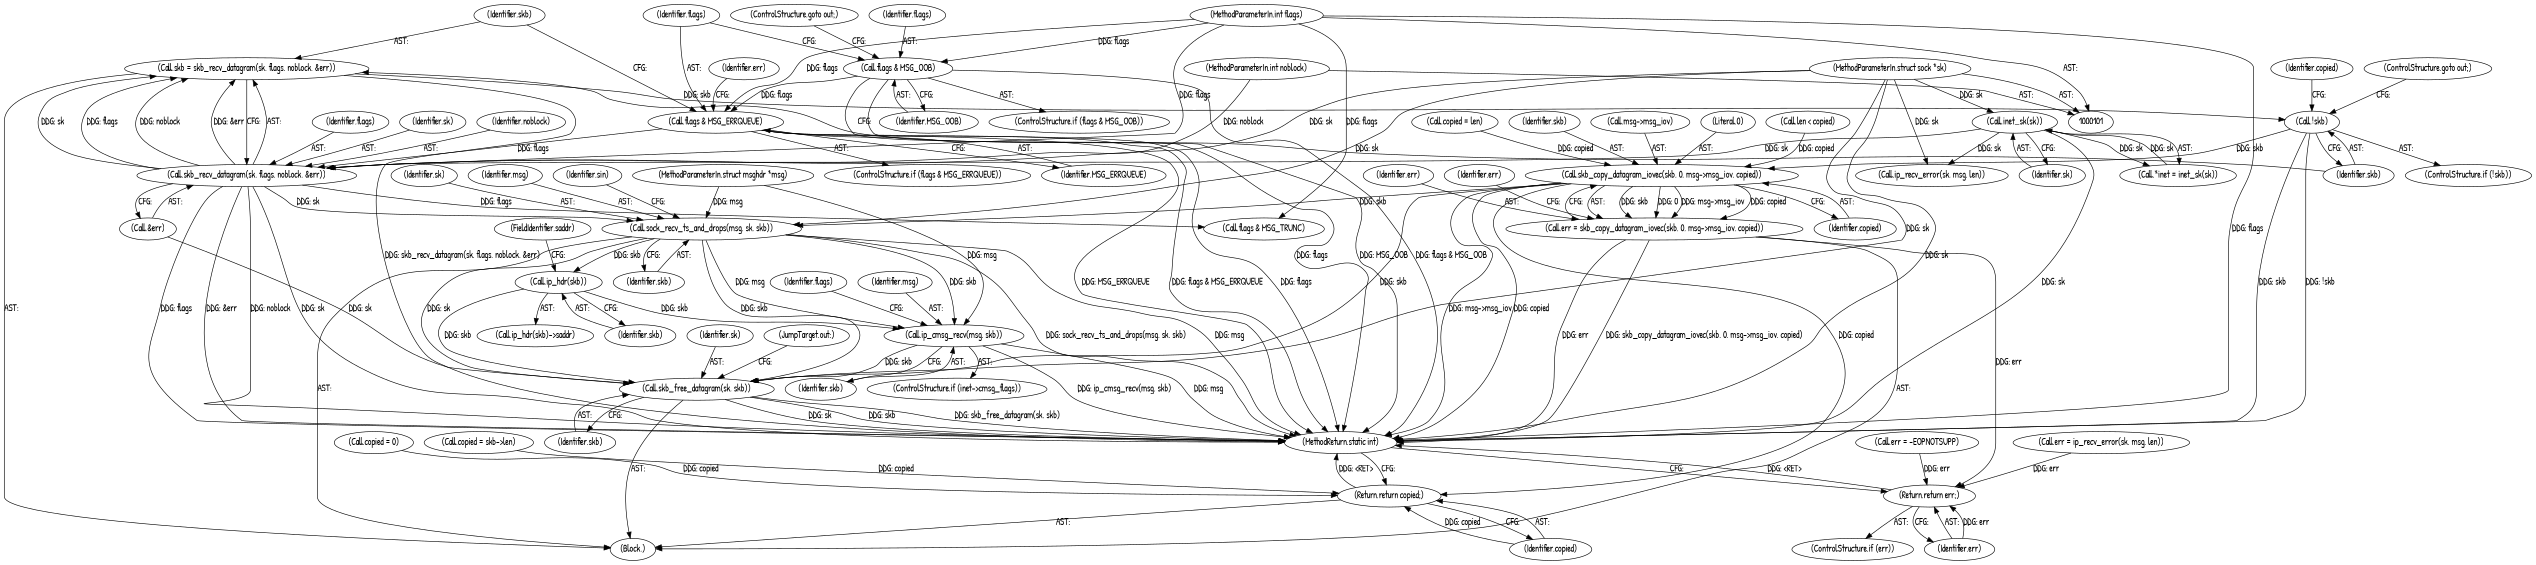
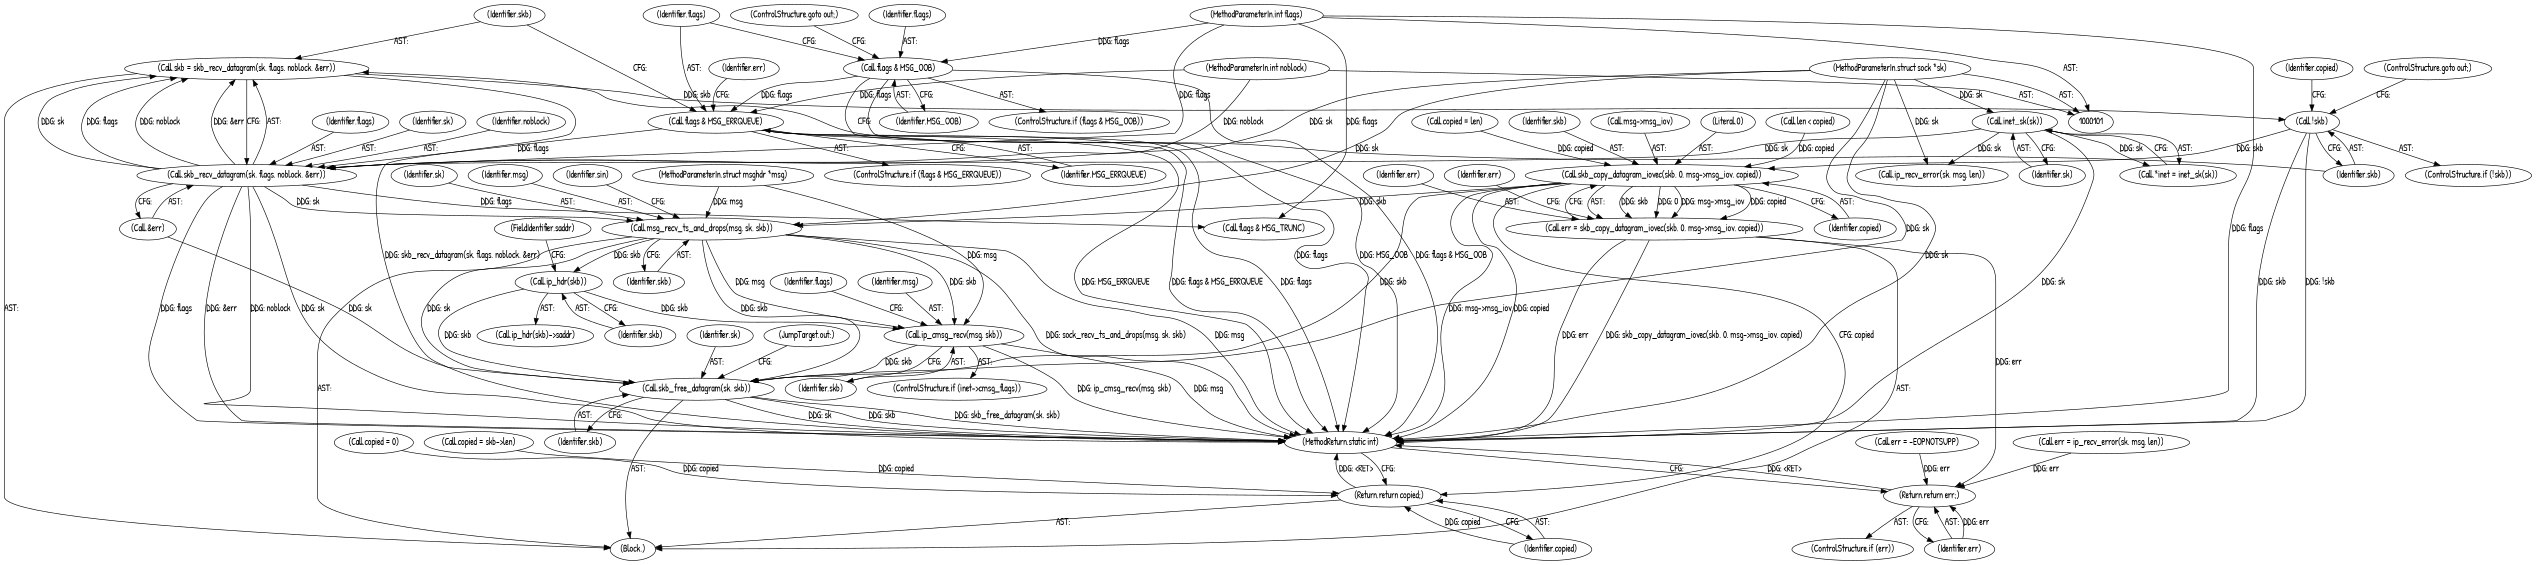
  digraph {
    fontname="Patrick Hand"
    node [fontname="Patrick Hand"]
    edge [fontname="Patrick Hand"]
    n1 [label="(Call,skb = skb_recv_datagram(sk, flags, noblock, &err))"]
    n2 [label="(Call,skb_recv_datagram(sk, flags, noblock, &err))"]
    n3 [label="(Call,!skb)"]
    n4 [label="(MethodReturn,static int)"]
    n5 [label="(Block,)"]
-   n6 [label="(Call,sock_recv_ts_and_drops(msg, sk, skb))"]
+   n6 [label="(Call,msg_recv_ts_and_drops(msg, sk, skb))"]
    n7 [label="(Call,flags & MSG_TRUNC)"]
    n8 [label="(Call,&err)"]
    n9 [label="(Call,skb_copy_datagram_iovec(skb, 0, msg->msg_iov, copied))"]
    n10 [label="(Identifier,skb)"]
    n11 [label="(ControlStructure,if (!skb))"]
    n12 [label="(Return,return copied;)"]
    n13 [label="(Return,return err;)"]
    n14 [label="(Call,skb_free_datagram(sk, skb))"]
    n15 [label="(Call,ip_hdr(skb))"]
    n16 [label="(Call,ip_cmsg_recv(msg, skb))"]
    n17 [label="(Identifier,skb)"]
    n18 [label="(Identifier,skb)"]
    n19 [label="(Call,inet_sk(sk))"]
    n20 [label="(Identifier,sk)"]
    n21 [label="(Call,*inet = inet_sk(sk))"]
    n22 [label="(Call,ip_recv_error(sk, msg, len))"]
    n23 [label="(MethodParameterIn,struct sock *sk)"]
    1000101
    n25 [label="(Call,flags & MSG_ERRQUEUE)"]
    n26 [label="(ControlStructure,if (flags & MSG_ERRQUEUE))"]
    n27 [label="(Identifier,MSG_ERRQUEUE)"]
    n28 [label="(Call,flags & MSG_OOB)"]
    n29 [label="(ControlStructure,if (flags & MSG_OOB))"]
    n30 [label="(Identifier,MSG_OOB)"]
    n31 [label="(MethodParameterIn,int flags)"]
    n32 [label="(MethodParameterIn,int noblock)"]
    n33 [label="(Call,err = skb_copy_datagram_iovec(skb, 0, msg->msg_iov, copied))"]
    n34 [label="(Identifier,copied)"]
    n35 [label="(Identifier,copied)"]
    n36 [label="(ControlStructure,if (err))"]
    n37 [label="(Identifier,err)"]
    n38 [label="(Call,ip_hdr(skb)->saddr)"]
    n39 [label="(Identifier,skb)"]
    n40 [label="(Identifier,skb)"]
    n41 [label="(ControlStructure,if (inet->cmsg_flags))"]
    n42 [label="(Identifier,flags)"]
    n43 [label="(Call,copied = len)"]
    n44 [label="(Identifier,sin)"]
    n45 [label="(Identifier,skb)"]
    n46 [label="(Call,copied = 0)"]
    n47 [label="(Identifier,sk)"]
    n48 [label="(Identifier,err)"]
    n49 [label="(Identifier,copied)"]
    n50 [label="(FieldIdentifier,saddr)"]
    n51 [label="(Identifier,flags)"]
    n52 [label="(Identifier,skb)"]
    n53 [label="(Identifier,err)"]
    n54 [label="(Identifier,msg)"]
    n55 [label="(Identifier,flags)"]
    n56 [label="(Identifier,sk)"]
    n57 [label="(Identifier,err)"]
    n58 [label="(Call,copied = skb->len)"]
    n59 [label="(ControlStructure,goto out;)"]
    n60 [label="(Identifier,msg)"]
    n61 [label="(Identifier,sk)"]
    n62 [label="(Call,err = ip_recv_error(sk, msg, len))"]
    n63 [label="(Call,msg->msg_iov)"]
    n64 [label="(Identifier,noblock)"]
    n65 [label="(MethodParameterIn,struct msghdr *msg)"]
    n66 [label="(Identifier,flags)"]
    n67 [label="(ControlStructure,goto out;)"]
    n68 [label="(Literal,0)"]
    n69 [label="(Call,len < copied)"]
    n70 [label="(Call,err = -EOPNOTSUPP)"]
    n71 [label="(JumpTarget,out:)"]
    n1 -> n2 [label="CFG: "]
    n1 -> n3 [label="DDG: skb"]
    n1 -> n4 [label="DDG: skb_recv_datagram(sk, flags, noblock, &err)"]
    n1 -> n5 [label="AST: "]
    n2 -> n1 [label="AST: "]
    n2 -> n1 [label="DDG: sk"]
    n2 -> n1 [label="DDG: flags"]
    n2 -> n1 [label="DDG: noblock"]
    n2 -> n1 [label="DDG: &err"]
    n2 -> n4 [label="DDG: flags"]
    n2 -> n4 [label="DDG: &err"]
    n2 -> n4 [label="DDG: noblock"]
    n2 -> n4 [label="DDG: sk"]
    n2 -> n6 [label="DDG: sk"]
    n2 -> n7 [label="DDG: flags"]
    n2 -> n8 [label="CFG: "]
    n3 -> n4 [label="DDG: !skb"]
    n3 -> n4 [label="DDG: skb"]
    n3 -> n9 [label="DDG: skb"]
    n3 -> n10 [label="CFG: "]
    n3 -> n11 [label="AST: "]
    n4 -> n12 [label="CFG: "]
    n4 -> n13 [label="CFG: "]
    n6 -> n4 [label="DDG: msg"]
    n6 -> n4 [label="DDG: sock_recv_ts_and_drops(msg, sk, skb)"]
    n6 -> n5 [label="AST: "]
    n6 -> n14 [label="DDG: sk"]
    n6 -> n14 [label="DDG: skb"]
    n6 -> n15 [label="DDG: skb"]
    n6 -> n16 [label="DDG: msg"]
    n6 -> n16 [label="DDG: skb"]
    n6 -> n17 [label="CFG: "]
    n8 -> n2 [label="AST: "]
    n8 -> n14 [label="DDG: sk"]
    n9 -> n4 [label="DDG: msg->msg_iov"]
    n9 -> n4 [label="DDG: copied"]
    n9 -> n6 [label="DDG: skb"]
-   n9 -> n12 [label="DDG: copied"]
+   n9 -> n12 [label="CFG: copied"]
    n9 -> n14 [label="DDG: skb"]
    n9 -> n33 [label="AST: "]
    n9 -> n33 [label="DDG: skb"]
    n9 -> n33 [label="DDG: 0"]
    n9 -> n33 [label="DDG: msg->msg_iov"]
    n9 -> n33 [label="DDG: copied"]
    n9 -> n34 [label="CFG: "]
    n10 -> n1 [label="CFG: "]
    n10 -> n3 [label="AST: "]
    n12 -> n4 [label="DDG: <RET>"]
    n12 -> n5 [label="AST: "]
    n12 -> n35 [label="CFG: "]
    n13 -> n4 [label="DDG: <RET>"]
    n13 -> n36 [label="AST: "]
    n13 -> n37 [label="CFG: "]
    n14 -> n4 [label="DDG: sk"]
    n14 -> n4 [label="DDG: skb"]
    n14 -> n4 [label="DDG: skb_free_datagram(sk, skb)"]
    n14 -> n5 [label="AST: "]
    n14 -> n18 [label="CFG: "]
    n15 -> n14 [label="DDG: skb"]
    n15 -> n16 [label="DDG: skb"]
    n15 -> n38 [label="AST: "]
    n15 -> n39 [label="CFG: "]
    n16 -> n4 [label="DDG: ip_cmsg_recv(msg, skb)"]
    n16 -> n4 [label="DDG: msg"]
    n16 -> n14 [label="DDG: skb"]
    n16 -> n40 [label="CFG: "]
    n16 -> n41 [label="AST: "]
    n17 -> n6 [label="AST: "]
    n18 -> n14 [label="AST: "]
    n19 -> n2 [label="DDG: sk"]
    n19 -> n4 [label="DDG: sk"]
    n19 -> n20 [label="CFG: "]
    n19 -> n21 [label="AST: "]
    n19 -> n21 [label="DDG: sk"]
    n19 -> n22 [label="DDG: sk"]
    n20 -> n19 [label="AST: "]
-   n21 -> n19 [label="DDG: sk"]
+   n21 -> n19 [label="CFG: "]
    n23 -> n2 [label="DDG: sk"]
    n23 -> n4 [label="DDG: sk"]
    n23 -> n6 [label="DDG: sk"]
    n23 -> n14 [label="DDG: sk"]
    n23 -> n19 [label="DDG: sk"]
    n23 -> n22 [label="DDG: sk"]
    n23 -> 1000101 [label="AST: "]
    n25 -> n2 [label="DDG: flags"]
    n25 -> n4 [label="DDG: MSG_ERRQUEUE"]
    n25 -> n4 [label="DDG: flags & MSG_ERRQUEUE"]
    n25 -> n4 [label="DDG: flags"]
    n25 -> n26 [label="AST: "]
    n25 -> n27 [label="CFG: "]
    n27 -> n25 [label="AST: "]
    n28 -> n4 [label="DDG: flags & MSG_OOB"]
    n28 -> n4 [label="DDG: flags"]
    n28 -> n4 [label="DDG: MSG_OOB"]
    n28 -> n25 [label="DDG: flags"]
    n28 -> n29 [label="AST: "]
    n28 -> n30 [label="CFG: "]
    n30 -> n28 [label="AST: "]
    n31 -> n2 [label="DDG: flags"]
    n31 -> n4 [label="DDG: flags"]
    n31 -> n7 [label="DDG: flags"]
    n31 -> 1000101 [label="AST: "]
-   n31 -> n25 [label="DDG: flags"]
+   n32 -> n25 [label="DDG: flags"]
    n31 -> n28 [label="DDG: flags"]
    n32 -> n2 [label="DDG: noblock"]
    n32 -> 1000101 [label="AST: "]
    n33 -> n4 [label="DDG: err"]
    n33 -> n4 [label="DDG: skb_copy_datagram_iovec(skb, 0, msg->msg_iov, copied)"]
    n33 -> n5 [label="AST: "]
    n33 -> n9 [label="CFG: "]
    n33 -> n13 [label="DDG: err"]
    n34 -> n9 [label="AST: "]
    n35 -> n12 [label="AST: "]
    n35 -> n12 [label="DDG: copied"]
    n37 -> n13 [label="AST: "]
    n37 -> n13 [label="DDG: err"]
    n39 -> n15 [label="AST: "]
    n40 -> n16 [label="AST: "]
    n42 -> n25 [label="AST: "]
    n42 -> n28 [label="CFG: "]
    n43 -> n9 [label="DDG: copied"]
    n44 -> n6 [label="CFG: "]
    n45 -> n9 [label="AST: "]
    n46 -> n12 [label="DDG: copied"]
    n47 -> n6 [label="AST: "]
    n48 -> n25 [label="CFG: "]
    n49 -> n3 [label="CFG: "]
    n50 -> n15 [label="CFG: "]
    n51 -> n2 [label="AST: "]
    n52 -> n1 [label="AST: "]
    n52 -> n25 [label="CFG: "]
    n53 -> n33 [label="AST: "]
    n54 -> n6 [label="AST: "]
    n55 -> n16 [label="CFG: "]
    n56 -> n14 [label="AST: "]
    n57 -> n33 [label="CFG: "]
    n58 -> n12 [label="DDG: copied"]
    n59 -> n28 [label="CFG: "]
    n60 -> n16 [label="AST: "]
    n61 -> n2 [label="AST: "]
    n62 -> n13 [label="DDG: err"]
    n63 -> n9 [label="AST: "]
    n64 -> n2 [label="AST: "]
    n65 -> n6 [label="DDG: msg"]
    n65 -> n16 [label="DDG: msg"]
    n66 -> n28 [label="AST: "]
    n67 -> n3 [label="CFG: "]
    n68 -> n9 [label="AST: "]
    n69 -> n9 [label="DDG: copied"]
    n70 -> n13 [label="DDG: err"]
    n71 -> n14 [label="CFG: "]
  }
